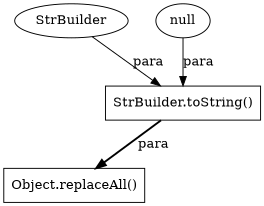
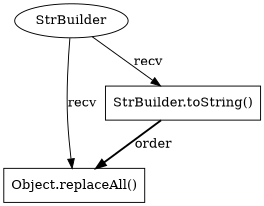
  digraph {
    node [shape=box]
    edge [style=solid]
    n1 [label="StrBuilder.toString()"]
    n2 [label="Object.replaceAll()"]
-   n3 [label=null shape=ellipse]
    n4 [label=StrBuilder shape=ellipse]
-   n1 -> n2 [label=para style=bold]
-   n3 -> n1 [label=para]
-   n4 -> n1 [label=para]
+   n1 -> n2 [label=order style=bold]
+   n4 -> n1 [label=recv]
+   n4 -> n2 [label=recv]
  }
